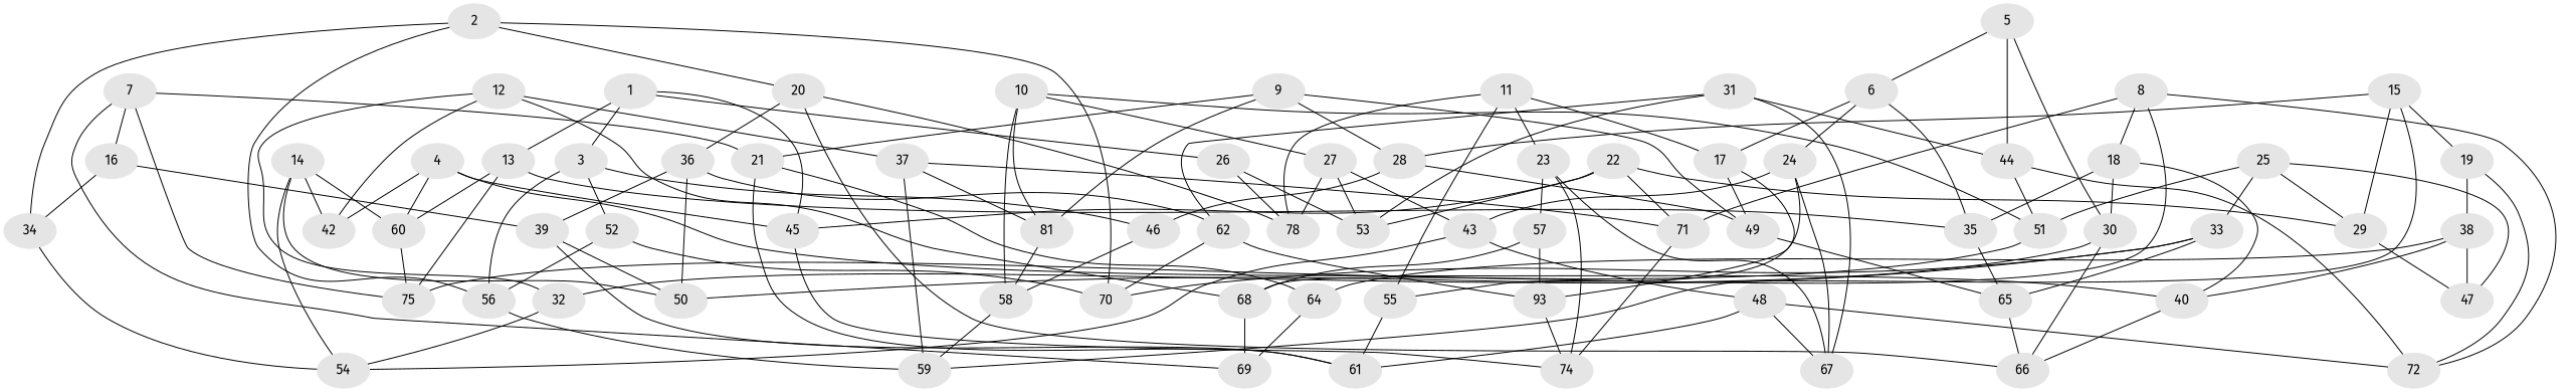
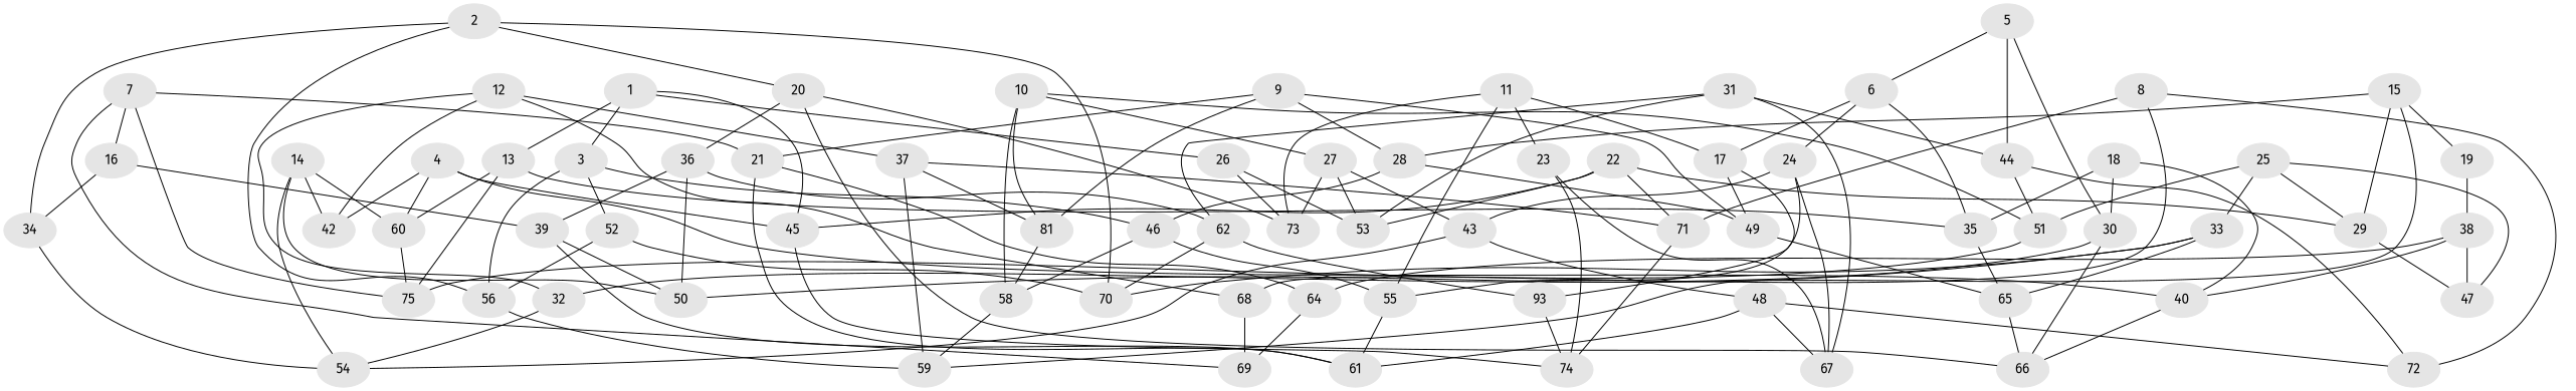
  graph {
    fontname="Fira Sans"
    node [color=gray90 fontname="Fira Sans" style=filled]
    edge [fontname="Fira Sans"]
    1
    3
    13
    26
    45
    56
    46
    52
    60
    35
    75
-   73 [label=78]
+   73
    53
    74
    2
    20
    34
    70
    36
    66
    54
    59
    58
    55
    4
    40
    42
    5
    6
    30
    44
    17
    24
    32
    72
    51
    49
    n38 [label=93]
    67
    43
    65
    7
    16
    21
    69
    39
    61
    64
    8
    18
    68
    71
    9
    28
    n55 [label=81]
    10
    27
    11
    23
-   57
    12
    37
    14
    50
    15
    19
    29
    38
    47
    62
    22
    48
    25
    33
    31
    1 -- 3
    1 -- 13
    1 -- 26
    1 -- 45
    3 -- 56
    3 -- 46
    3 -- 52
    13 -- 60
    13 -- 35
    13 -- 75
    26 -- 73
    26 -- 53
    45 -- 74
    56 -- 59
    46 -- 58
+   46 -- 55
    52 -- 56
    52 -- 70
    60 -- 75
    35 -- 65
    2 -- 56
    2 -- 20
    2 -- 34
    2 -- 70
    20 -- 73
    20 -- 36
    20 -- 66
    34 -- 54
    36 -- 39
    36 -- 50
    36 -- 62
    58 -- 59
    55 -- 61
    4 -- 45
    4 -- 60
    4 -- 40
    4 -- 42
    40 -- 66
    5 -- 6
    5 -- 30
    5 -- 44
    6 -- 35
    6 -- 17
    6 -- 24
    30 -- 66
    30 -- 32
    44 -- 72
    44 -- 51
    17 -- 49
    17 -- n38
    24 -- 55
    24 -- 67
    24 -- 43
    32 -- 54
    51 -- 75
    49 -- 65
    n38 -- 74
    43 -- 54
    43 -- 48
    65 -- 66
    7 -- 75
    7 -- 16
    7 -- 21
    7 -- 69
    16 -- 34
    16 -- 39
    21 -- 61
    21 -- 64
    39 -- 61
    39 -- 50
    64 -- 69
    8 -- 72
-   8 -- 18
    8 -- 68
    8 -- 71
    18 -- 35
    18 -- 40
    18 -- 30
    68 -- 69
    71 -- 74
    9 -- 49
    9 -- 21
    9 -- 28
    9 -- n55
    28 -- 46
    28 -- 49
    n55 -- 58
    10 -- 58
    10 -- 51
    10 -- n55
    10 -- 27
    27 -- 73
    27 -- 53
    27 -- 43
    11 -- 73
    11 -- 55
    11 -- 17
    11 -- 23
    23 -- 74
    23 -- 67
-   23 -- 57
-   57 -- n38
-   57 -- 68
    12 -- 42
    12 -- 32
    12 -- 68
    12 -- 37
    37 -- 59
    37 -- 71
    37 -- n55
    14 -- 60
    14 -- 54
    14 -- 42
    14 -- 50
    15 -- 59
    15 -- 28
    15 -- 19
    15 -- 29
-   19 -- 72
    19 -- 38
    29 -- 47
    38 -- 40
    38 -- 64
    38 -- 47
    62 -- 70
    62 -- n38
    22 -- 45
    22 -- 53
    22 -- 71
    22 -- 29
    48 -- 72
    48 -- 67
    48 -- 61
    25 -- 51
    25 -- 29
    25 -- 47
    25 -- 33
    33 -- 70
    33 -- 65
    33 -- 50
    31 -- 53
    31 -- 44
    31 -- 67
    31 -- 62
  }
